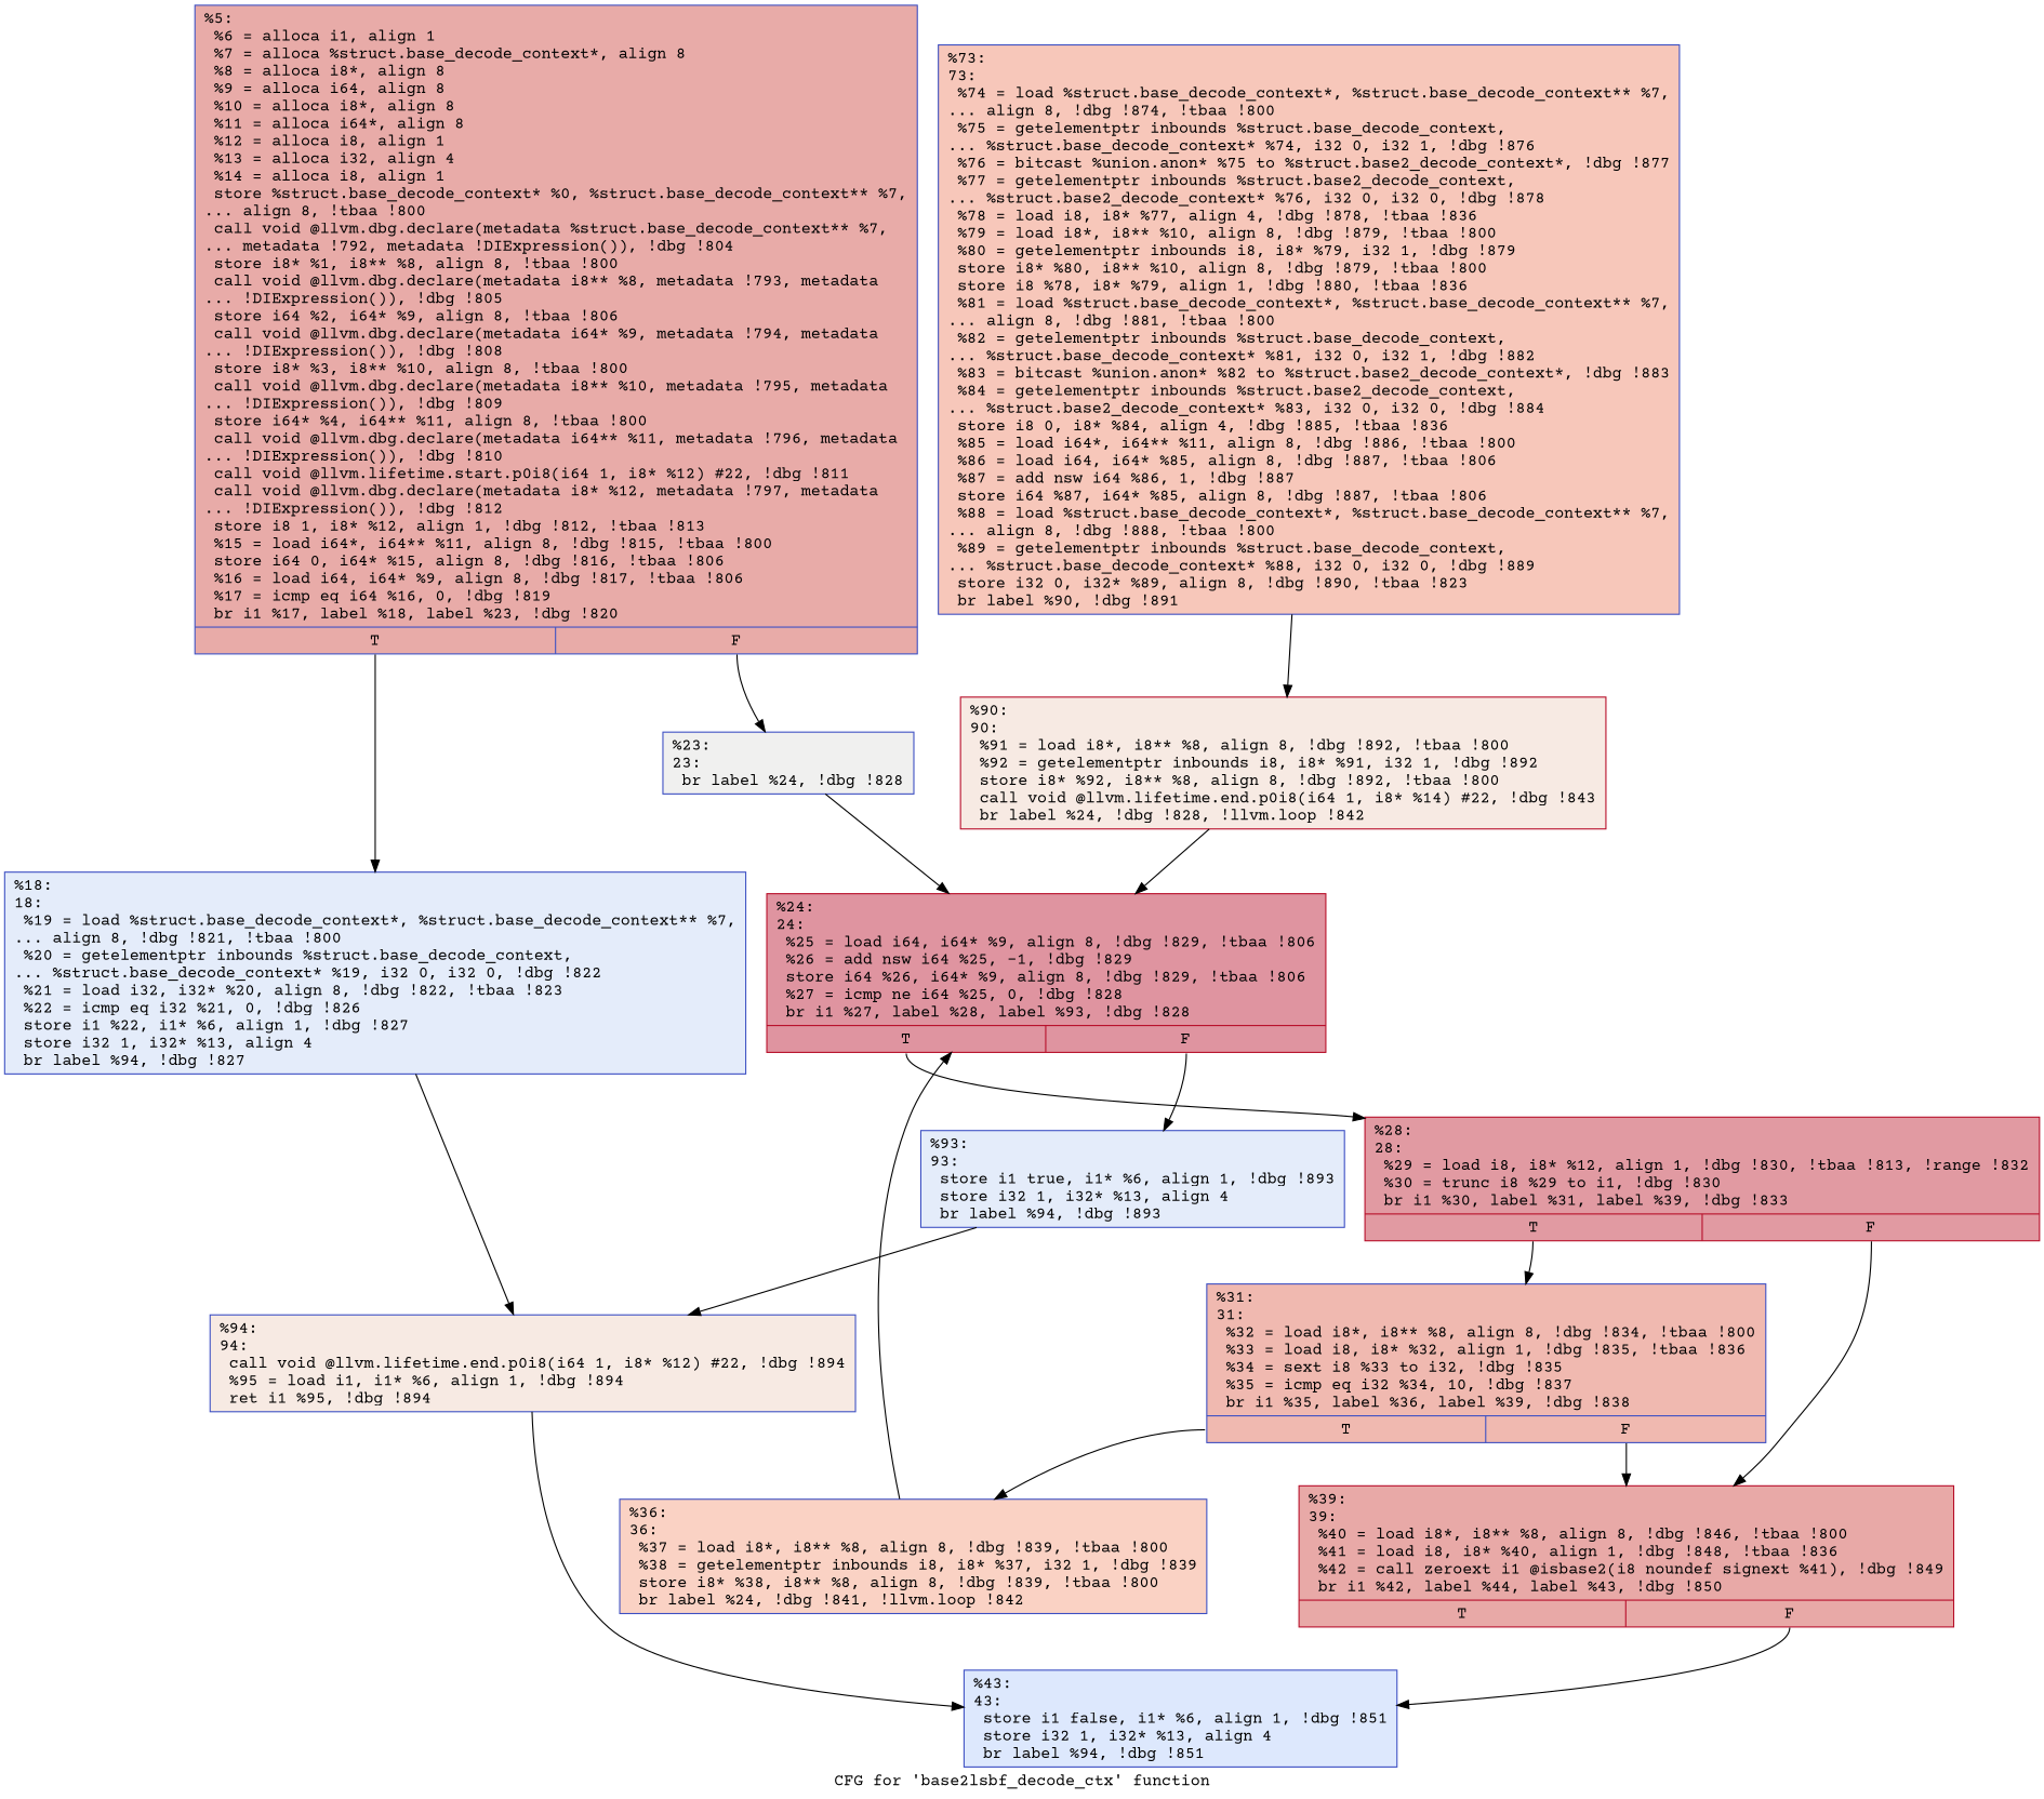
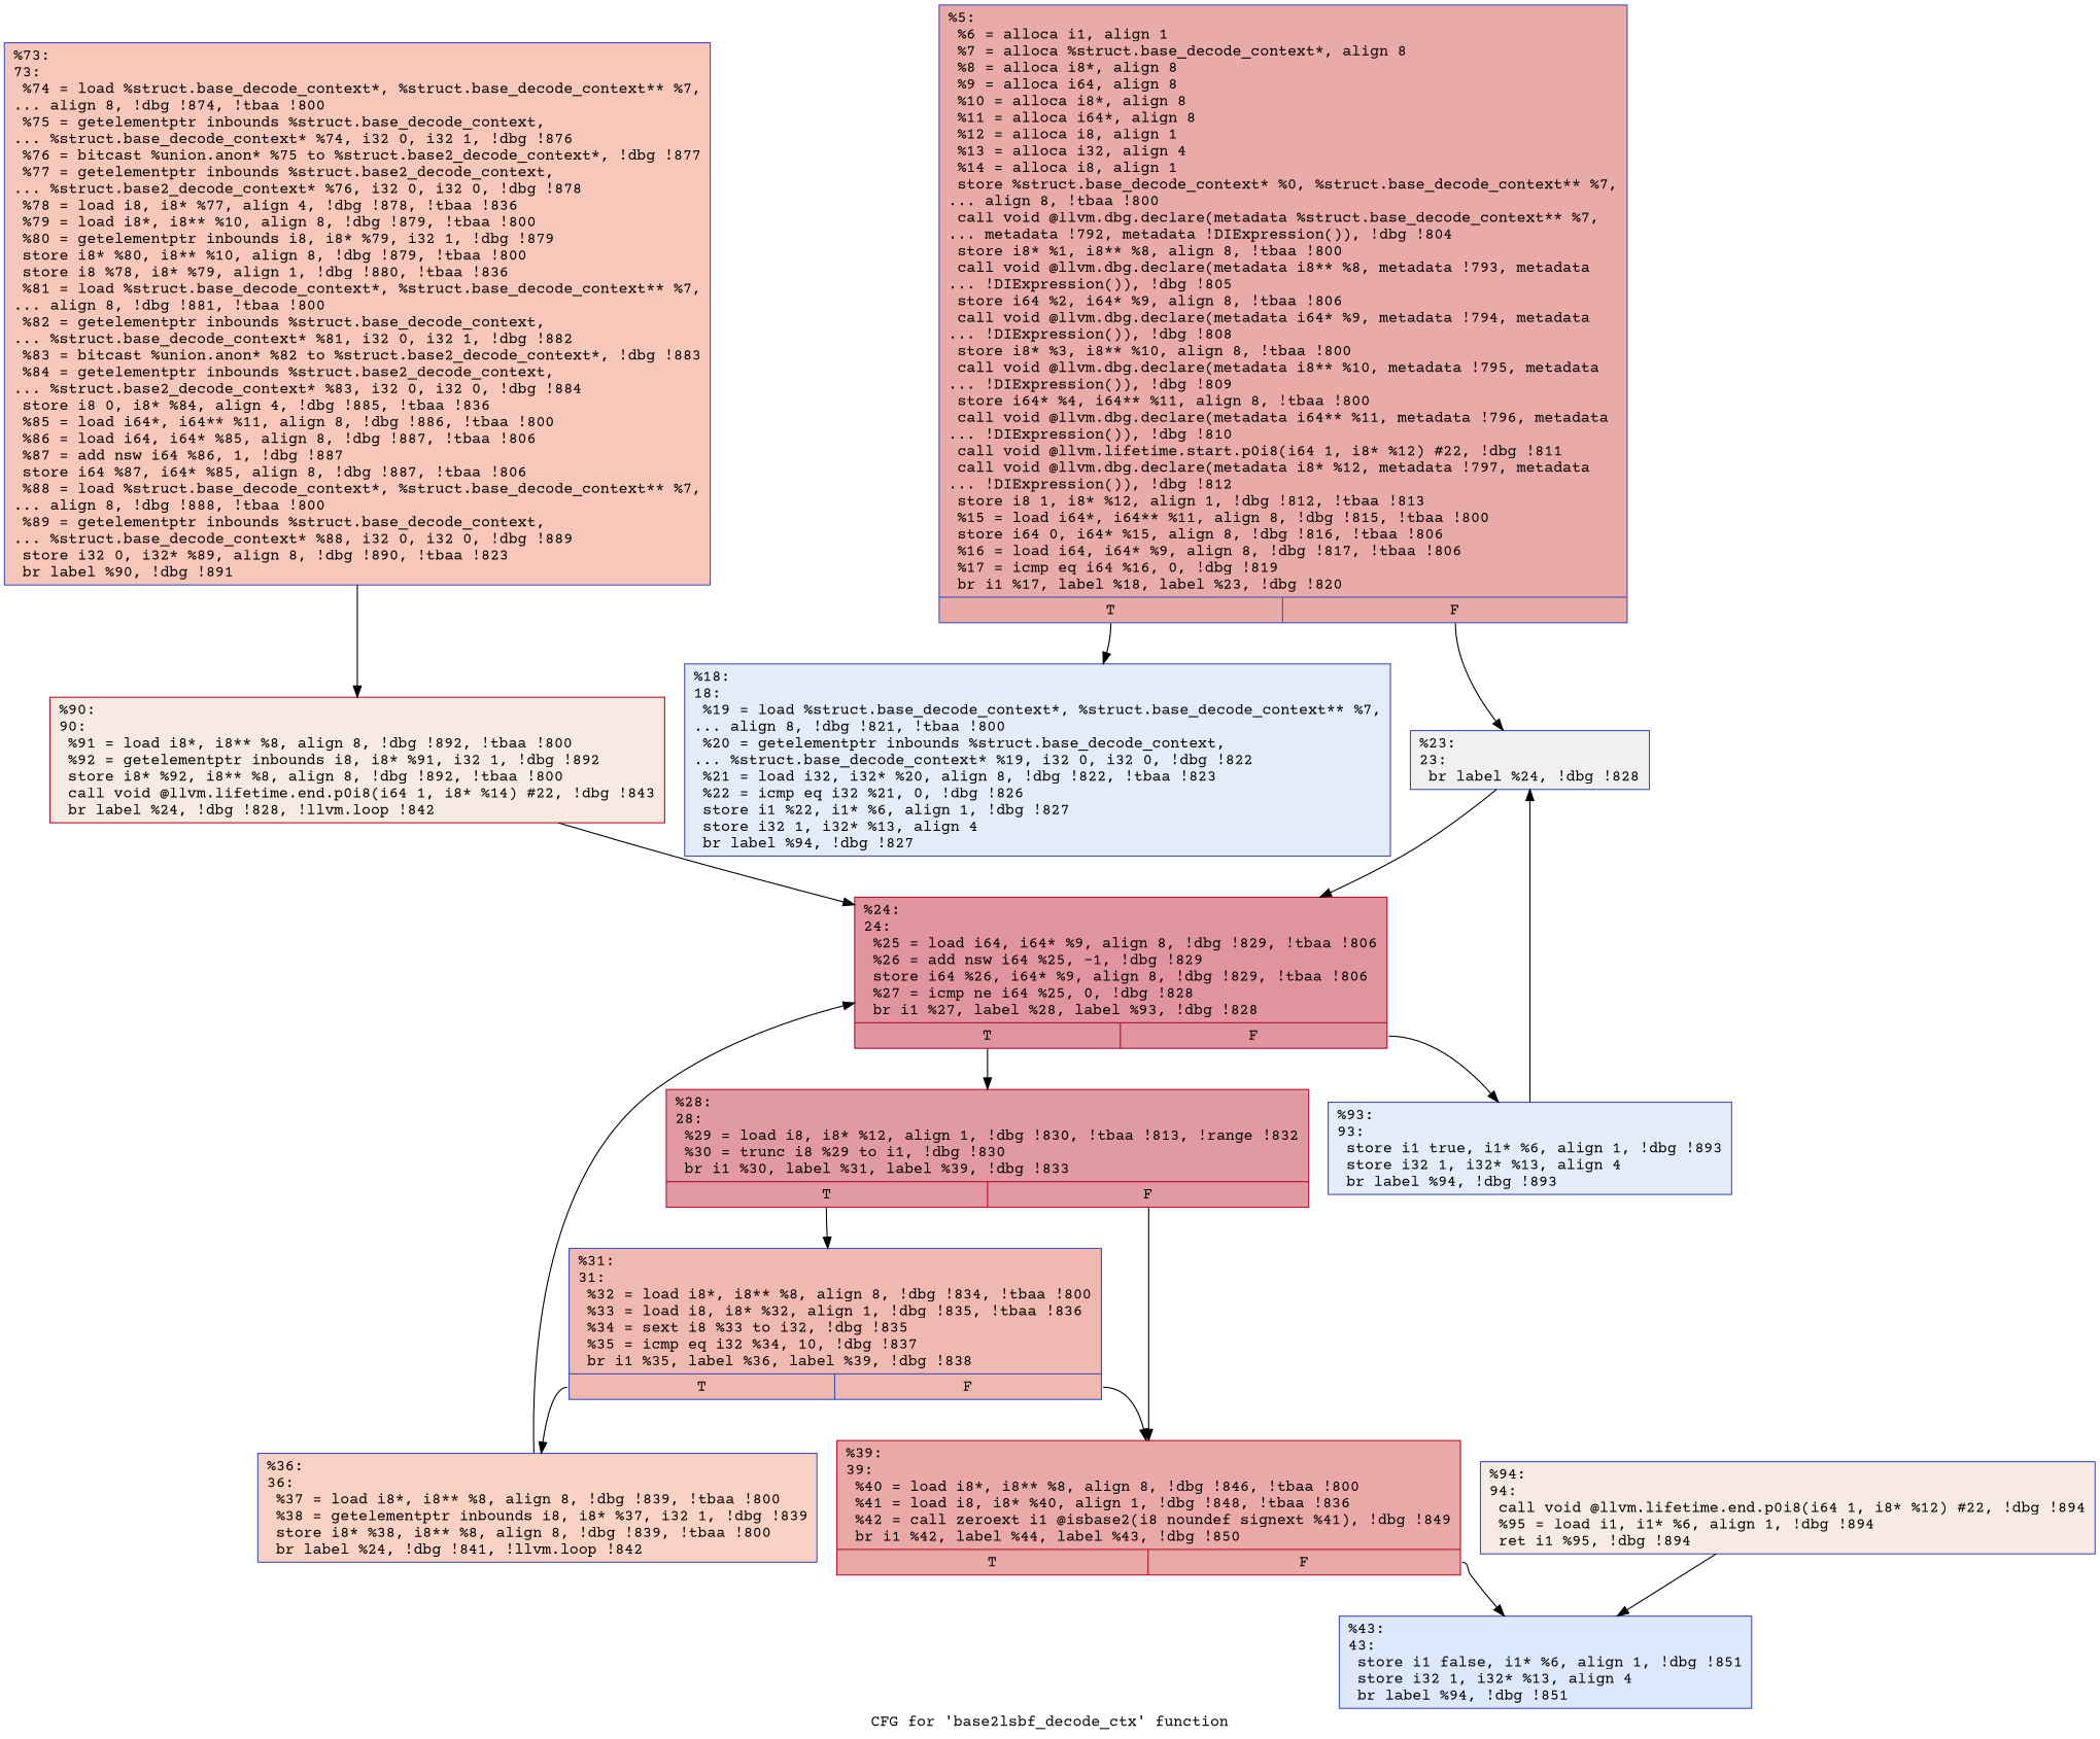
  digraph {
    fontname="Courier Prime"
    label="CFG for 'base2lsbf_decode_ctx' function"
    node [color="#3d50c3ff" fillcolor="#c1d4f470" fontname="Courier Prime" shape=record style=filled]
    edge [fontname="Courier Prime"]
    n1 [fillcolor="#cc403a70" label="{%5:\l  %6 = alloca i1, align 1\l  %7 = alloca %struct.base_decode_context*, align 8\l  %8 = alloca i8*, align 8\l  %9 = alloca i64, align 8\l  %10 = alloca i8*, align 8\l  %11 = alloca i64*, align 8\l  %12 = alloca i8, align 1\l  %13 = alloca i32, align 4\l  %14 = alloca i8, align 1\l  store %struct.base_decode_context* %0, %struct.base_decode_context** %7,\l... align 8, !tbaa !800\l  call void @llvm.dbg.declare(metadata %struct.base_decode_context** %7,\l... metadata !792, metadata !DIExpression()), !dbg !804\l  store i8* %1, i8** %8, align 8, !tbaa !800\l  call void @llvm.dbg.declare(metadata i8** %8, metadata !793, metadata\l... !DIExpression()), !dbg !805\l  store i64 %2, i64* %9, align 8, !tbaa !806\l  call void @llvm.dbg.declare(metadata i64* %9, metadata !794, metadata\l... !DIExpression()), !dbg !808\l  store i8* %3, i8** %10, align 8, !tbaa !800\l  call void @llvm.dbg.declare(metadata i8** %10, metadata !795, metadata\l... !DIExpression()), !dbg !809\l  store i64* %4, i64** %11, align 8, !tbaa !800\l  call void @llvm.dbg.declare(metadata i64** %11, metadata !796, metadata\l... !DIExpression()), !dbg !810\l  call void @llvm.lifetime.start.p0i8(i64 1, i8* %12) #22, !dbg !811\l  call void @llvm.dbg.declare(metadata i8* %12, metadata !797, metadata\l... !DIExpression()), !dbg !812\l  store i8 1, i8* %12, align 1, !dbg !812, !tbaa !813\l  %15 = load i64*, i64** %11, align 8, !dbg !815, !tbaa !800\l  store i64 0, i64* %15, align 8, !dbg !816, !tbaa !806\l  %16 = load i64, i64* %9, align 8, !dbg !817, !tbaa !806\l  %17 = icmp eq i64 %16, 0, !dbg !819\l  br i1 %17, label %18, label %23, !dbg !820\l|{<s0>T|<s1>F}}"]
    n2 [label="{%18:\l18:                                               \l  %19 = load %struct.base_decode_context*, %struct.base_decode_context** %7,\l... align 8, !dbg !821, !tbaa !800\l  %20 = getelementptr inbounds %struct.base_decode_context,\l... %struct.base_decode_context* %19, i32 0, i32 0, !dbg !822\l  %21 = load i32, i32* %20, align 8, !dbg !822, !tbaa !823\l  %22 = icmp eq i32 %21, 0, !dbg !826\l  store i1 %22, i1* %6, align 1, !dbg !827\l  store i32 1, i32* %13, align 4\l  br label %94, !dbg !827\l}"]
    n3 [fillcolor="#dedcdb70" label="{%23:\l23:                                               \l  br label %24, !dbg !828\l}"]
    n4 [fillcolor="#eed0c070" label="{%94:\l94:                                               \l  call void @llvm.lifetime.end.p0i8(i64 1, i8* %12) #22, !dbg !894\l  %95 = load i1, i1* %6, align 1, !dbg !894\l  ret i1 %95, !dbg !894\l}"]
    n5 [color="#b70d28ff" fillcolor="#b70d2870" label="{%24:\l24:                                               \l  %25 = load i64, i64* %9, align 8, !dbg !829, !tbaa !806\l  %26 = add nsw i64 %25, -1, !dbg !829\l  store i64 %26, i64* %9, align 8, !dbg !829, !tbaa !806\l  %27 = icmp ne i64 %25, 0, !dbg !828\l  br i1 %27, label %28, label %93, !dbg !828\l|{<s0>T|<s1>F}}"]
    n6 [fillcolor="#b2ccfb70" label="{%43:\l43:                                               \l  store i1 false, i1* %6, align 1, !dbg !851\l  store i32 1, i32* %13, align 4\l  br label %94, !dbg !851\l}"]
    n7 [color="#b70d28ff" fillcolor="#bb1b2c70" label="{%28:\l28:                                               \l  %29 = load i8, i8* %12, align 1, !dbg !830, !tbaa !813, !range !832\l  %30 = trunc i8 %29 to i1, !dbg !830\l  br i1 %30, label %31, label %39, !dbg !833\l|{<s0>T|<s1>F}}"]
    n8 [label="{%93:\l93:                                               \l  store i1 true, i1* %6, align 1, !dbg !893\l  store i32 1, i32* %13, align 4\l  br label %94, !dbg !893\l}"]
    n9 [fillcolor="#de614d70" label="{%31:\l31:                                               \l  %32 = load i8*, i8** %8, align 8, !dbg !834, !tbaa !800\l  %33 = load i8, i8* %32, align 1, !dbg !835, !tbaa !836\l  %34 = sext i8 %33 to i32, !dbg !835\l  %35 = icmp eq i32 %34, 10, !dbg !837\l  br i1 %35, label %36, label %39, !dbg !838\l|{<s0>T|<s1>F}}"]
    n10 [color="#b70d28ff" fillcolor="#ca3b3770" label="{%39:\l39:                                               \l  %40 = load i8*, i8** %8, align 8, !dbg !846, !tbaa !800\l  %41 = load i8, i8* %40, align 1, !dbg !848, !tbaa !836\l  %42 = call zeroext i1 @isbase2(i8 noundef signext %41), !dbg !849\l  br i1 %42, label %44, label %43, !dbg !850\l|{<s0>T|<s1>F}}"]
    n11 [fillcolor="#f4987a70" label="{%36:\l36:                                               \l  %37 = load i8*, i8** %8, align 8, !dbg !839, !tbaa !800\l  %38 = getelementptr inbounds i8, i8* %37, i32 1, !dbg !839\l  store i8* %38, i8** %8, align 8, !dbg !839, !tbaa !800\l  br label %24, !dbg !841, !llvm.loop !842\l}"]
    n12 [fillcolor="#ec7f6370" label="{%73:\l73:                                               \l  %74 = load %struct.base_decode_context*, %struct.base_decode_context** %7,\l... align 8, !dbg !874, !tbaa !800\l  %75 = getelementptr inbounds %struct.base_decode_context,\l... %struct.base_decode_context* %74, i32 0, i32 1, !dbg !876\l  %76 = bitcast %union.anon* %75 to %struct.base2_decode_context*, !dbg !877\l  %77 = getelementptr inbounds %struct.base2_decode_context,\l... %struct.base2_decode_context* %76, i32 0, i32 0, !dbg !878\l  %78 = load i8, i8* %77, align 4, !dbg !878, !tbaa !836\l  %79 = load i8*, i8** %10, align 8, !dbg !879, !tbaa !800\l  %80 = getelementptr inbounds i8, i8* %79, i32 1, !dbg !879\l  store i8* %80, i8** %10, align 8, !dbg !879, !tbaa !800\l  store i8 %78, i8* %79, align 1, !dbg !880, !tbaa !836\l  %81 = load %struct.base_decode_context*, %struct.base_decode_context** %7,\l... align 8, !dbg !881, !tbaa !800\l  %82 = getelementptr inbounds %struct.base_decode_context,\l... %struct.base_decode_context* %81, i32 0, i32 1, !dbg !882\l  %83 = bitcast %union.anon* %82 to %struct.base2_decode_context*, !dbg !883\l  %84 = getelementptr inbounds %struct.base2_decode_context,\l... %struct.base2_decode_context* %83, i32 0, i32 0, !dbg !884\l  store i8 0, i8* %84, align 4, !dbg !885, !tbaa !836\l  %85 = load i64*, i64** %11, align 8, !dbg !886, !tbaa !800\l  %86 = load i64, i64* %85, align 8, !dbg !887, !tbaa !806\l  %87 = add nsw i64 %86, 1, !dbg !887\l  store i64 %87, i64* %85, align 8, !dbg !887, !tbaa !806\l  %88 = load %struct.base_decode_context*, %struct.base_decode_context** %7,\l... align 8, !dbg !888, !tbaa !800\l  %89 = getelementptr inbounds %struct.base_decode_context,\l... %struct.base_decode_context* %88, i32 0, i32 0, !dbg !889\l  store i32 0, i32* %89, align 8, !dbg !890, !tbaa !823\l  br label %90, !dbg !891\l}"]
    n13 [color="#b70d28ff" fillcolor="#eed0c070" label="{%90:\l90:                                               \l  %91 = load i8*, i8** %8, align 8, !dbg !892, !tbaa !800\l  %92 = getelementptr inbounds i8, i8* %91, i32 1, !dbg !892\l  store i8* %92, i8** %8, align 8, !dbg !892, !tbaa !800\l  call void @llvm.lifetime.end.p0i8(i64 1, i8* %14) #22, !dbg !843\l  br label %24, !dbg !828, !llvm.loop !842\l}"]
    n1 -> n2 [tailport=s0]
    n1 -> n3 [tailport=s1]
-   n2 -> n4
    n3 -> n5
    n4 -> n6
    n5 -> n7 [tailport=s0]
    n5 -> n8 [tailport=s1]
    n7 -> n9 [tailport=s0]
    n7 -> n10 [tailport=s1]
-   n8 -> n4
+   n8 -> n3
    n9 -> n10 [tailport=s1]
    n9 -> n11 [tailport=s0]
    n10 -> n6 [tailport=s1]
    n11 -> n5
    n12 -> n13
    n13 -> n5
  }
